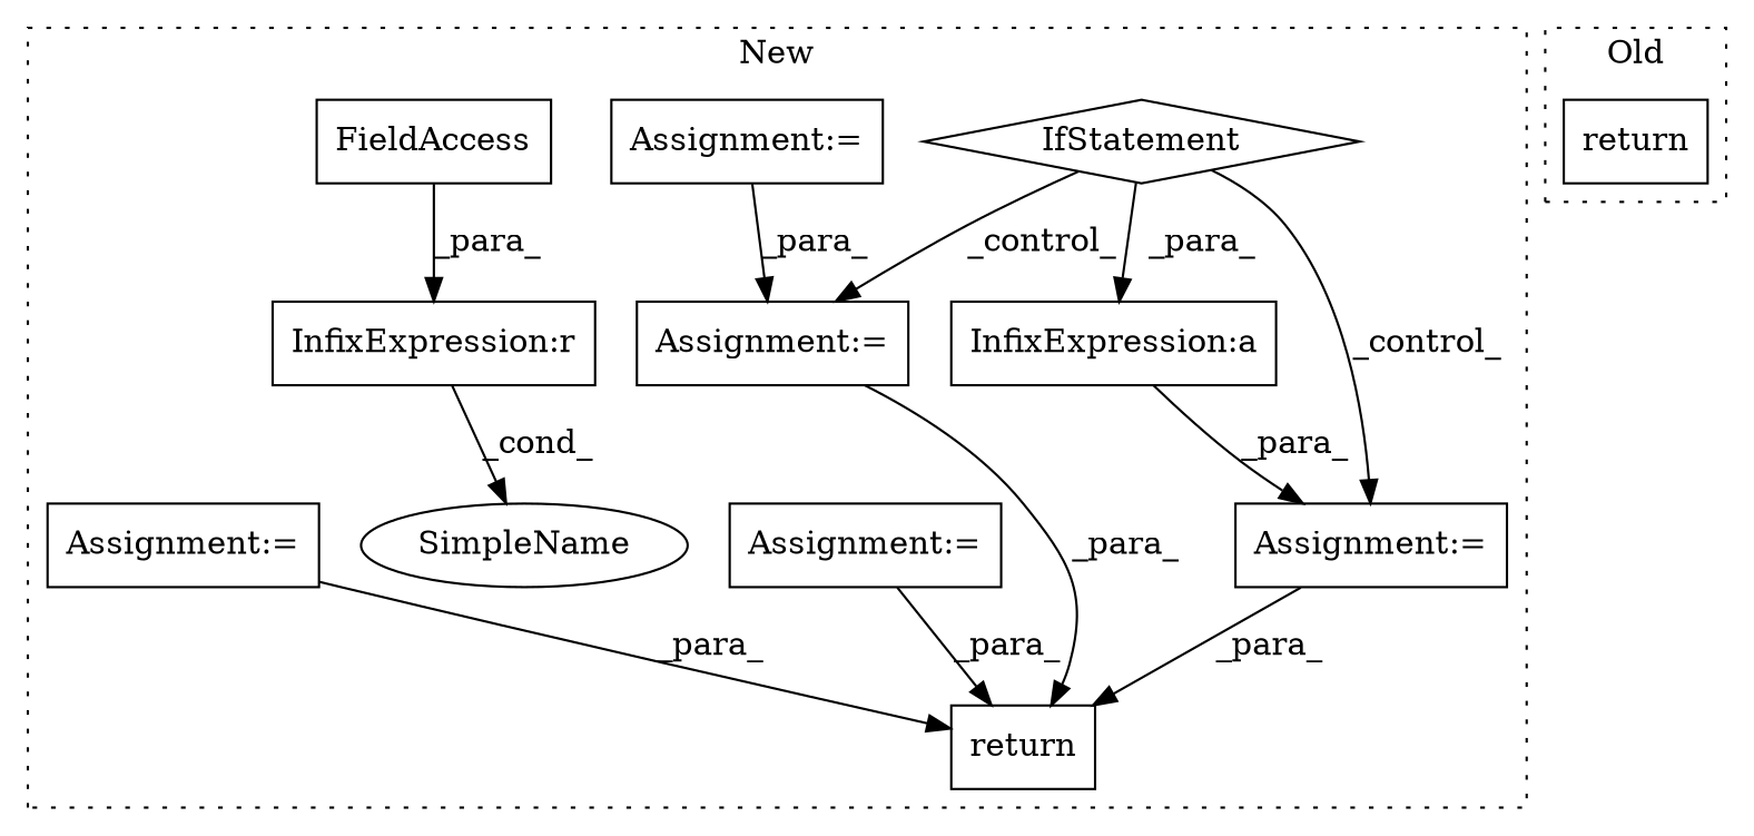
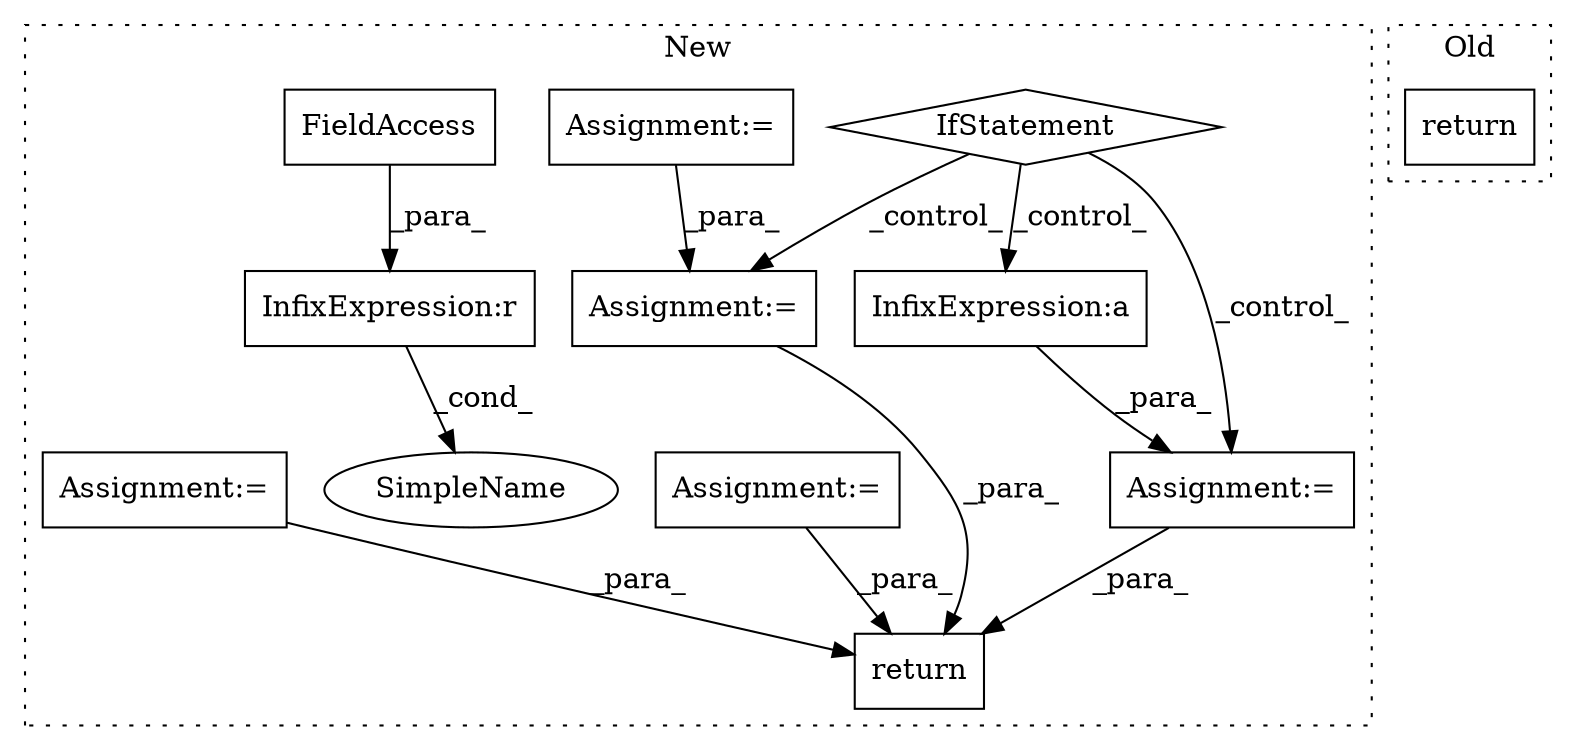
  digraph {
    node [a=7 l=1 shape=box]
    n1 [a=25 l="4,2" label=IfStatement s="4238,4260" shape=diamond]
    n2 [label="Assignment:=" s=4505]
    n3 [a=42 label=SimpleName shape=ellipse l=""]
    n4 [a=27 l=4 label="InfixExpression:r" s=4249]
    n5 [a=22 l=7 label=FieldAccess s=4242]
    n6 [a=41 l=7 label=return s=4662]
    n7 [l=5 label="Assignment:=" s=4098]
    n8 [l=11 label="Assignment:=" s=4055]
    n9 [label="Assignment:=" s=4218]
    n10 [label="Assignment:=" s=4376]
    n11 [a=27 l=3 label="InfixExpression:a" s=4325]
    n12 [a=41 l=7 label=return s=4051]
    subgraph cluster_1 {
      label=New
      style=dotted
      n1
      n2
      n3
      n4
      n5
      n6
      n7
      n8
      n9
      n10
      n11
    }
    subgraph cluster_2 {
      label=Old
      style=dotted
      n12
    }
    n1 -> n2 [label=_control_]
    n1 -> n10 [label=_control_]
-   n1 -> n11 [label=_para_]
+   n1 -> n11 [label=_control_]
    n2 -> n6 [label=_para_]
    n4 -> n3 [label=_cond_]
    n5 -> n4 [label=_para_]
    n7 -> n6 [label=_para_]
    n8 -> n2 [label=_para_]
    n9 -> n6 [label=_para_]
    n10 -> n6 [label=_para_]
    n11 -> n10 [label=_para_]
  }
